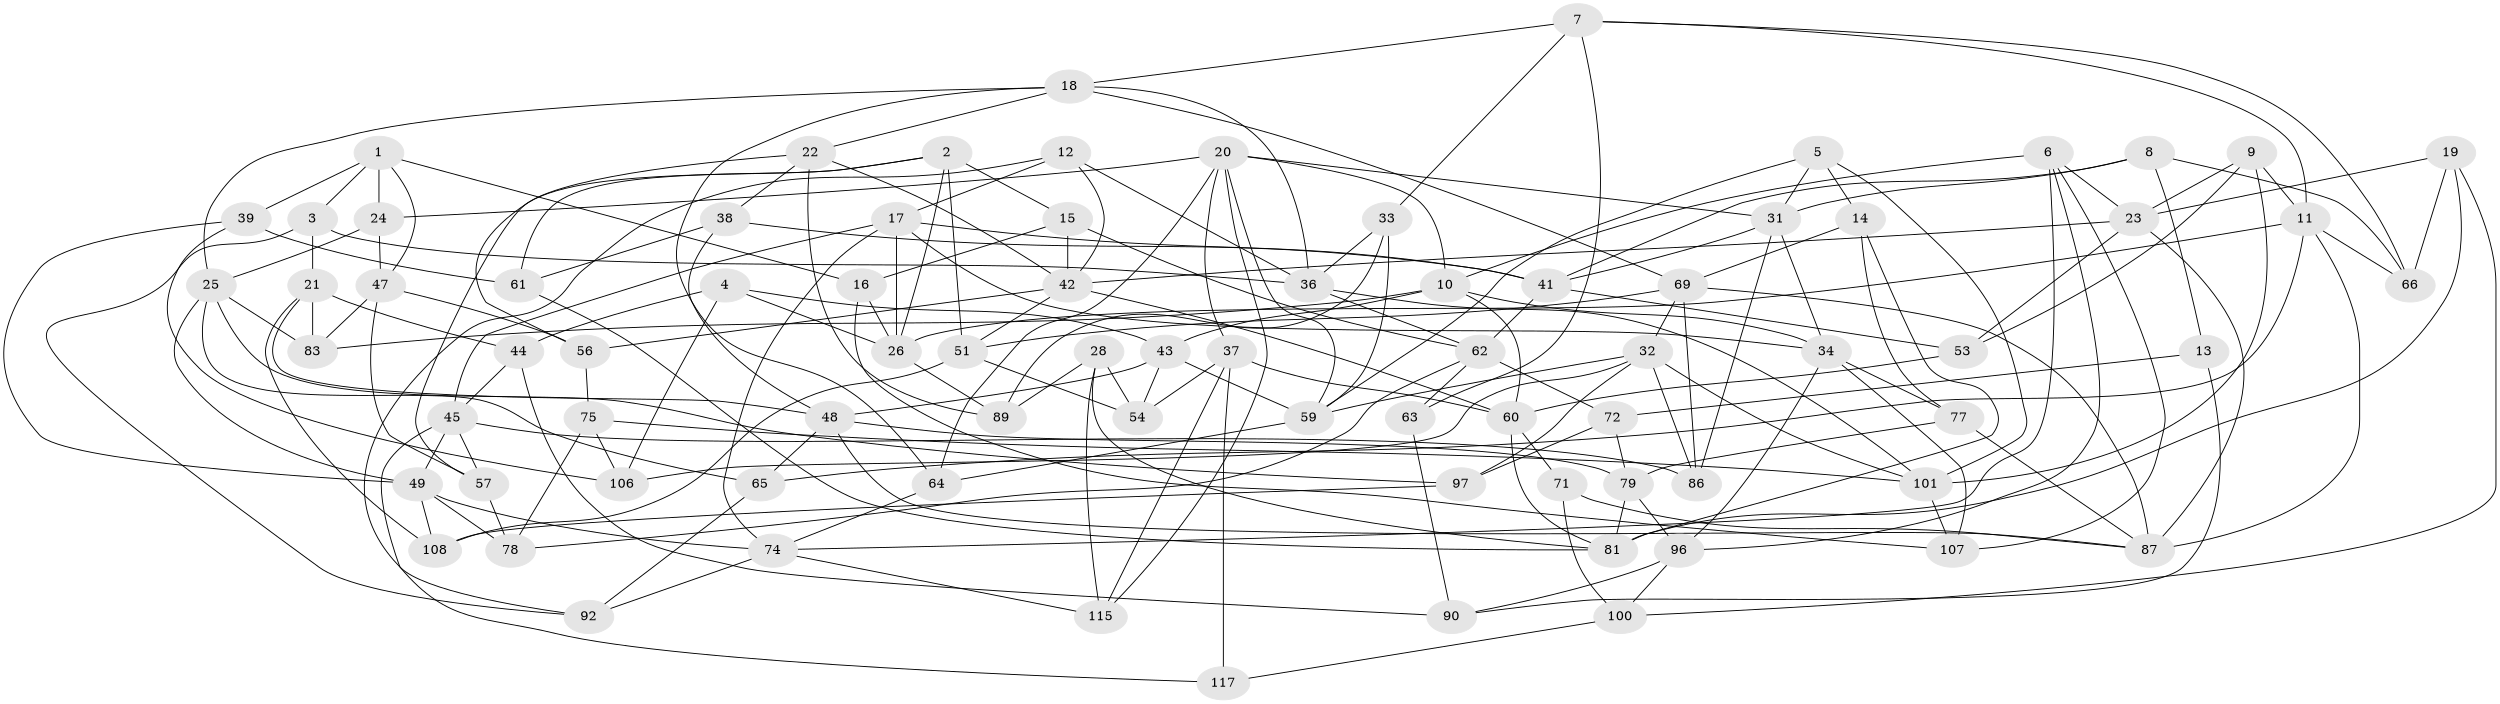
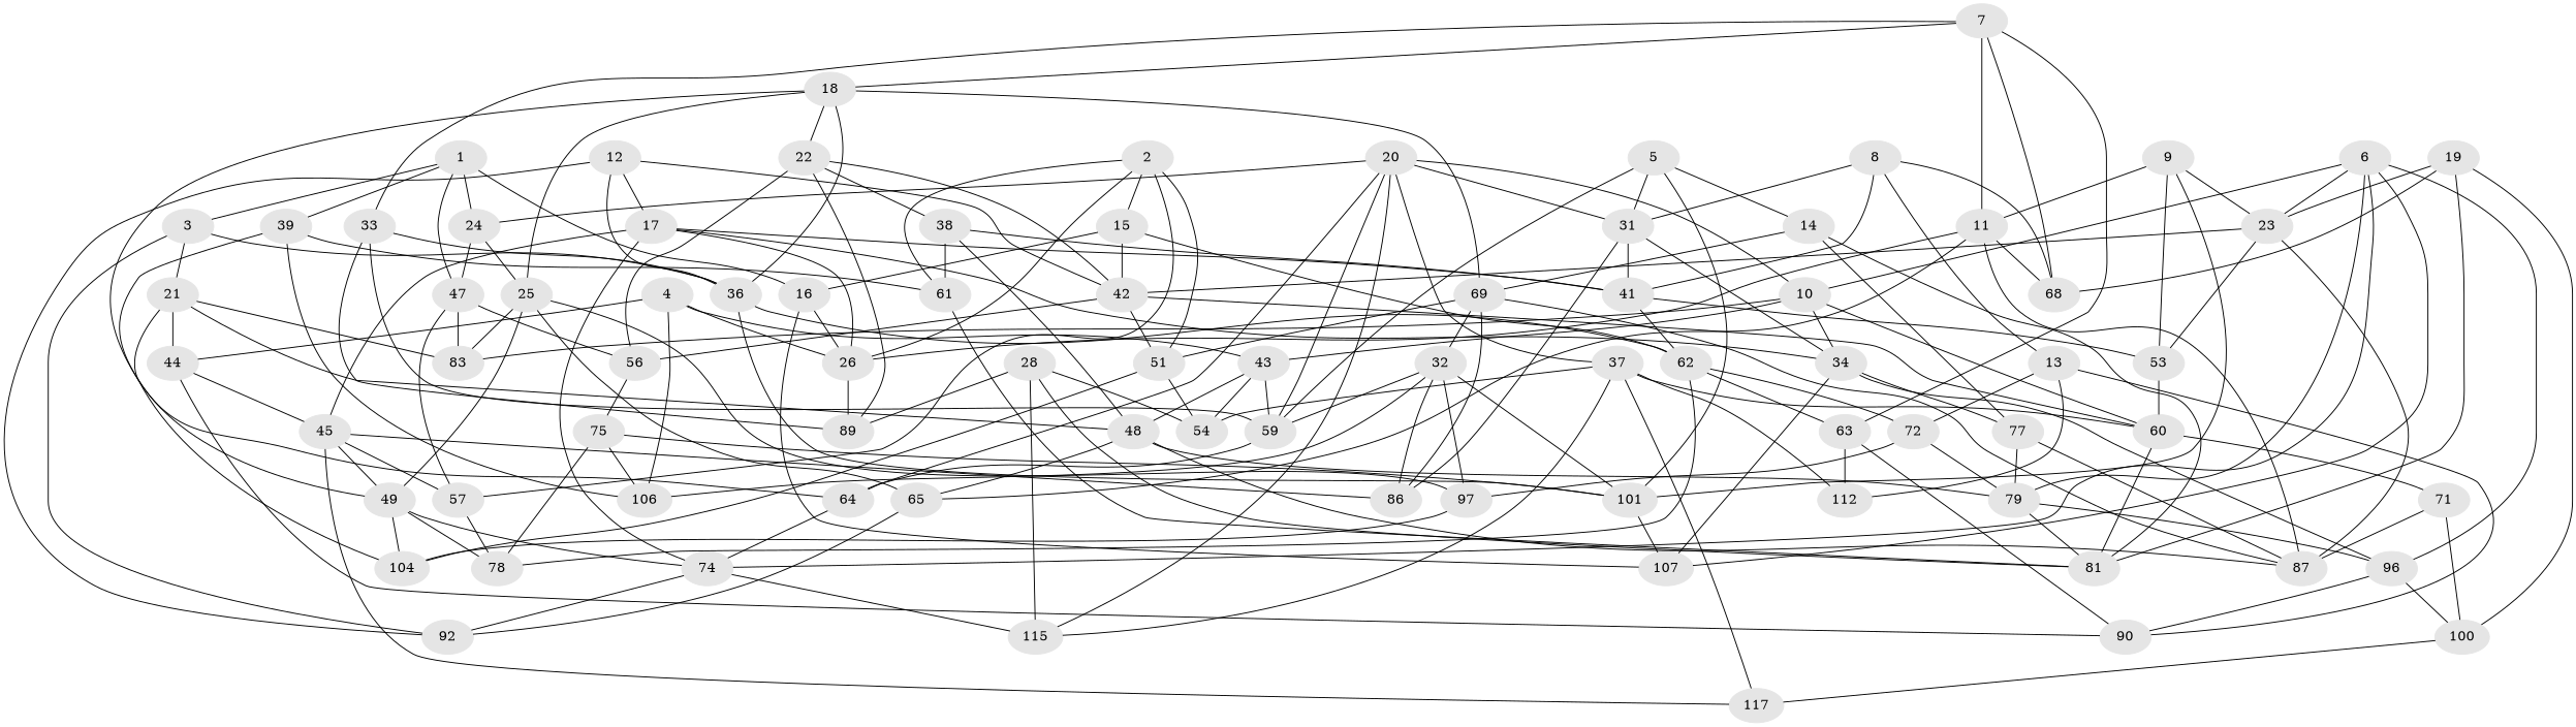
  graph {
    node [color=gray90 style=filled]
    1 [super="+70"]
    3
    16
    24 [super="+50"]
    39
    47 [super="+110"]
    21
    36 [super="+80"]
    92
    26 [super="+46"]
    107
    25 [super="+40"]
    61
    106
    49 [super="+95"]
    57
    83
    56
    2 [super="+99"]
    15
    51 [super="+68"]
    42 [super="+59"]
    62 [super="+94"]
    89
-   108
+   108 [label=104]
    54
    78
    81 [super="+103"]
    44
    48 [super="+76"]
    101 [super="+109"]
    4
    43 [super="+82"]
    n34 [label=59 super="+69"]
    90
    45 [super="+52"]
    5
    14
    31 [super="+105"]
    n40 [label=69 super="+73"]
    77
    41 [super="+93"]
    34 [super="+116"]
    86
    64
    6 [super="+104"]
    10 [super="+27"]
    23 [super="+35"]
    74 [super="+84"]
    79 [super="+102"]
    96
    60 [super="+98"]
    53
    87 [super="+111"]
    115
    100
    7 [super="+30"]
    11 [super="+58"]
    18 [super="+85"]
    33
-   66
+   66 [label=68]
    n62 [label=63]
    65
    22 [super="+88"]
+   112
    8
    13
    72
    9
    71
    17 [super="+113"]
    12
    97
    32 [super="+114"]
    117
    38
    19
    20 [super="+63"]
    37 [super="+91"]
    75
    28
    1 -- 3
    1 -- 16
    1 -- 24 [weight=2]
    1 -- 39
    1 -- 47
    3 -- 21
    3 -- 36
    3 -- 92
    16 -- 26
    16 -- 107
    24 -- 47 [weight=2]
    24 -- 25
    39 -- 61
    39 -- 106
    39 -- 49
    47 -- 57
    47 -- 83
    47 -- 56
    21 -- 83
    21 -- 108
    21 -- 44
    21 -- 48
    36 -- 62
    36 -- 101
    26 -- 89
    25 -- 49
    25 -- 83
    25 -- 65
    25 -- 97
    61 -- 81
    49 -- 108
    49 -- 78
    49 -- 74
    57 -- 78
    56 -- 75
    2 -- 26
    2 -- 61
    2 -- 57
    2 -- 15
    2 -- 51 [weight=2]
    15 -- 16
    15 -- 42
    15 -- 62
    51 -- 108
    51 -- 54
    42 -- 56
    42 -- 51
    42 -- 60
    62 -- 78
    62 -- n62
    62 -- 72
    44 -- 90
    44 -- 45
    48 -- 79
    48 -- 87
    48 -- 65
    101 -- 107
    4 -- 26
    4 -- 106
    4 -- 44
    4 -- 43
    43 -- 54
    43 -- 48
    43 -- n34
    n34 -- 64
    45 -- 49
    45 -- 57
    45 -- 86
    45 -- 117
    5 -- 101
    5 -- n34
    5 -- 14
    5 -- 31
    14 -- 81
    14 -- n40
    14 -- 77
    31 -- 41
    31 -- 34
    31 -- 86
    n40 -- 51
    n40 -- 86
    n40 -- 87
    n40 -- 32
    77 -- 79
    77 -- 87
    41 -- 62
    41 -- 53
    34 -- 107
    34 -- 77
    34 -- 96
    64 -- 74
    6 -- 107
    6 -- 10
    6 -- 23
    6 -- 74
+   6 -- 79
    6 -- 96
    10 -- 83
    10 -- 43
    10 -- 34
    10 -- 60
    23 -- 42
    23 -- 53
    23 -- 87
    74 -- 92
    74 -- 115
    79 -- 81
    79 -- 96
    96 -- 90
    96 -- 100
    60 -- 81
    60 -- 71
    53 -- 60
    100 -- 117
    7 -- 11
    7 -- 18
    7 -- 33
    7 -- 66
    7 -- n62
    11 -- 26
    11 -- 87
    11 -- 66
    11 -- 65
    18 -- 36
    18 -- 25
    18 -- n40
    18 -- 64
    18 -- 22
    33 -- 36
    33 -- 89
    33 -- n34
    n62 -- 90
+   n62 -- 112
    65 -- 92
    22 -- 56
    22 -- 42
    22 -- 89
    22 -- 38
    8 -- 31
    8 -- 41
    8 -- 66
    8 -- 13
    13 -- 90
+   13 -- 112
    13 -- 72
    72 -- 79
    72 -- 97
    9 -- 101
    9 -- 23
    9 -- 53
    9 -- 11
    71 -- 87
    71 -- 100
    17 -- 26
    17 -- 45
    17 -- 41
    17 -- 34
    17 -- 74
    12 -- 36
    12 -- 92
    12 -- 42
    12 -- 17
    97 -- 108
    32 -- 106
    32 -- 101
    32 -- n34
    32 -- 86
    32 -- 97
    38 -- 61
    38 -- 48
    38 -- 41
    19 -- 81
    19 -- 23
    19 -- 100
    19 -- 66
    20 -- 24
    20 -- n34
    20 -- 31
    20 -- 64
    20 -- 10
    20 -- 115
    20 -- 37
    37 -- 54
    37 -- 60
    37 -- 115
+   37 -- 112
    37 -- 117
    75 -- 106
    75 -- 78
    75 -- 101
    28 -- 89
    28 -- 54
    28 -- 81
    28 -- 115
  }
